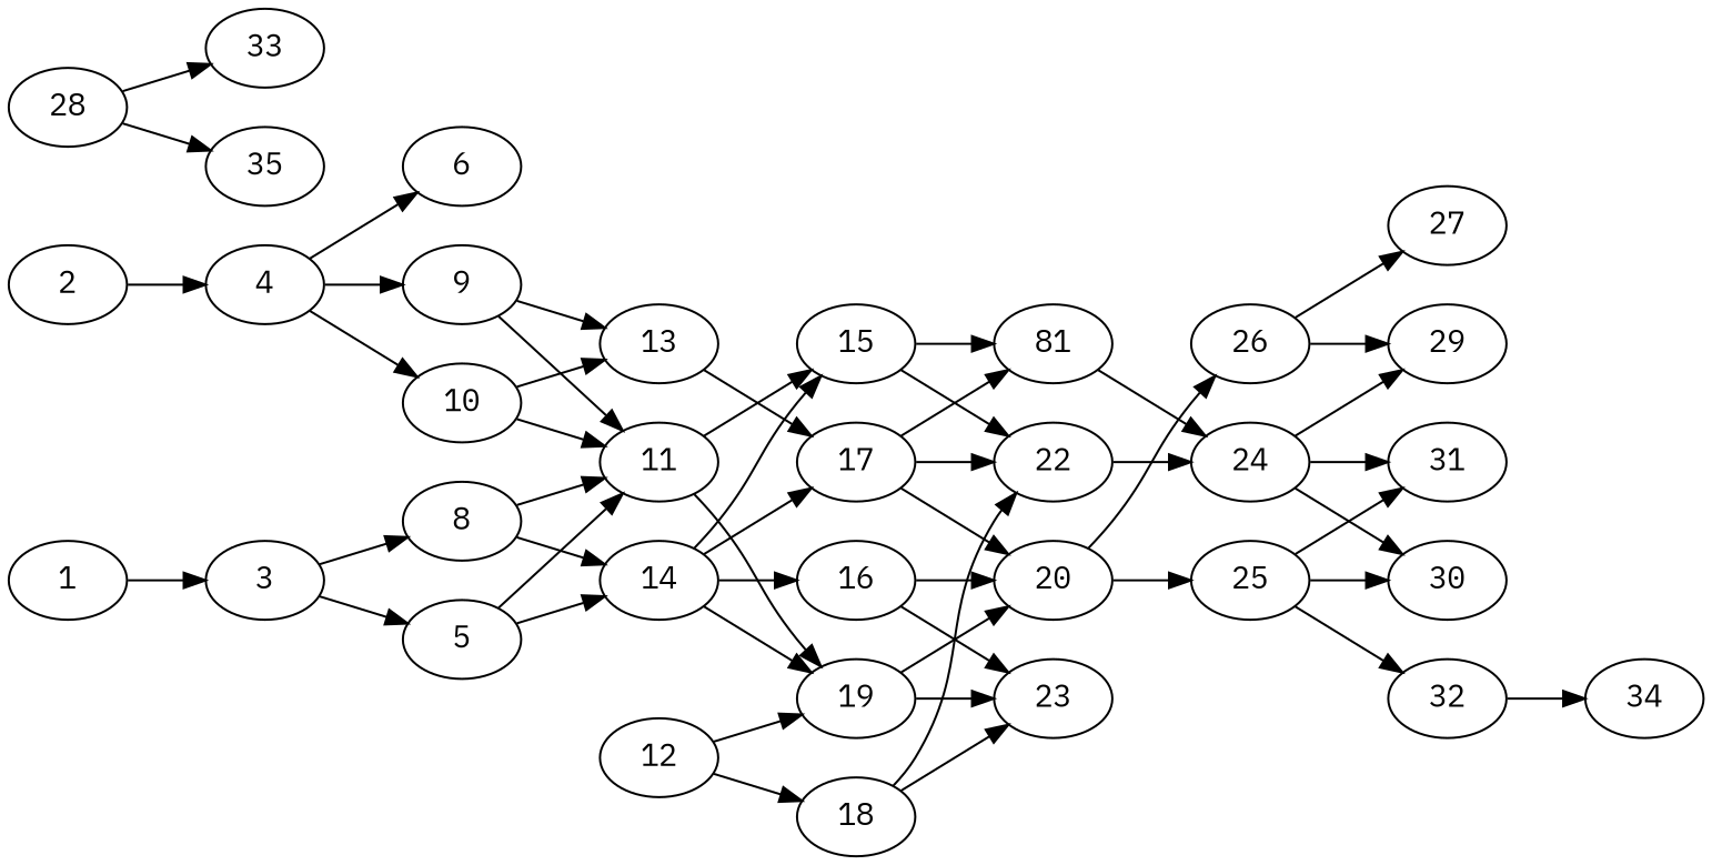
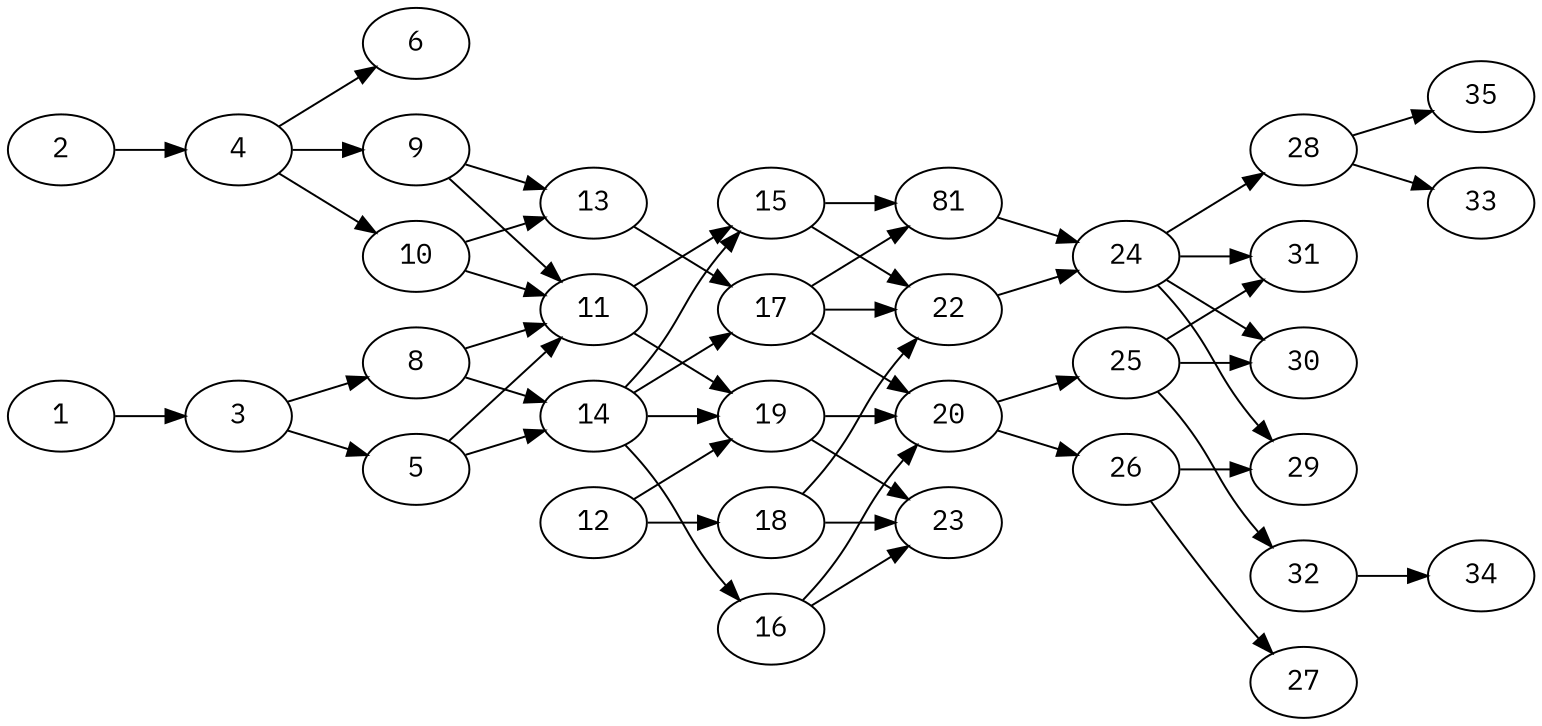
  digraph {
    fontname="IBM Plex Mono"
    rankdir=LR
    node [alpha=0.13 fontname="IBM Plex Mono"]
    edge [fontname="IBM Plex Mono"]
    1 [alpha=0.09 expect_size=46934016]
    3 [expect_size=12822528]
    5 [alpha=0.09 expect_size=23819264]
    8 [alpha=0.19 expect_size=46352384]
    11 [alpha=0.10 expect_size=41340928]
    14 [alpha=0.14 expect_size=13937664]
    2 [alpha=0.06 expect_size=27185152]
    4 [alpha=0.18 expect_size=51405824]
    6 [alpha=0.10 expect_size=19086336]
    9 [alpha=0.10 expect_size=36639744]
    10 [alpha=0.06 expect_size=7257088]
    13 [expect_size=30508032]
    15 [alpha=0.04 expect_size=9334784]
    19 [alpha=0.20 expect_size=45382656]
    17 [alpha=0.18 expect_size=7127040]
    16 [expect_size=31332352]
    12 [alpha=0.09 expect_size=15188992]
    18 [alpha=0.04 expect_size=48666624]
    n19 [alpha=0.16 expect_size=36577280 label=81]
    22 [alpha=0.02 expect_size=12951552]
    20 [alpha=0.19 expect_size=21923840]
    23 [alpha=0.12 expect_size=33645568]
    24 [alpha=0.01 expect_size=17666048]
    25 [alpha=0.18 expect_size=49924096]
    26 [alpha=0.00 expect_size=12418048]
    30 [expect_size=47384576]
    31 [alpha=0.08 expect_size=44770304]
    29 [expect_size=48325632]
    28 [alpha=0.14 expect_size=38654976]
    32 [alpha=0.07 expect_size=34989056]
    27 [alpha=0.09 expect_size=43984896]
    34 [alpha=0.11 expect_size=20149248]
    33 [alpha=0.17 expect_size=39984128]
    35 [alpha=0.06 expect_size=21647360]
    1 -> 3
    3 -> 5
    3 -> 8
    5 -> 11
    5 -> 14
    8 -> 11
    8 -> 14
    11 -> 15
    11 -> 19
    14 -> 15
    14 -> 19
    14 -> 17
    14 -> 16
    2 -> 4
    4 -> 6
    4 -> 9
    4 -> 10
    9 -> 11
    9 -> 13
    10 -> 11
    10 -> 13
    13 -> 17
    15 -> n19
    15 -> 22
    19 -> 20
    19 -> 23
    17 -> n19
    17 -> 22
    17 -> 20
    16 -> 20
    16 -> 23
    12 -> 19
    12 -> 18
    18 -> 22
    18 -> 23
    n19 -> 24
    22 -> 24
    20 -> 25
    20 -> 26
    24 -> 30
    24 -> 31
    24 -> 29
+   24 -> 28
    25 -> 30
    25 -> 31
    25 -> 32
    26 -> 29
    26 -> 27
    28 -> 33
    28 -> 35
    32 -> 34
  }
